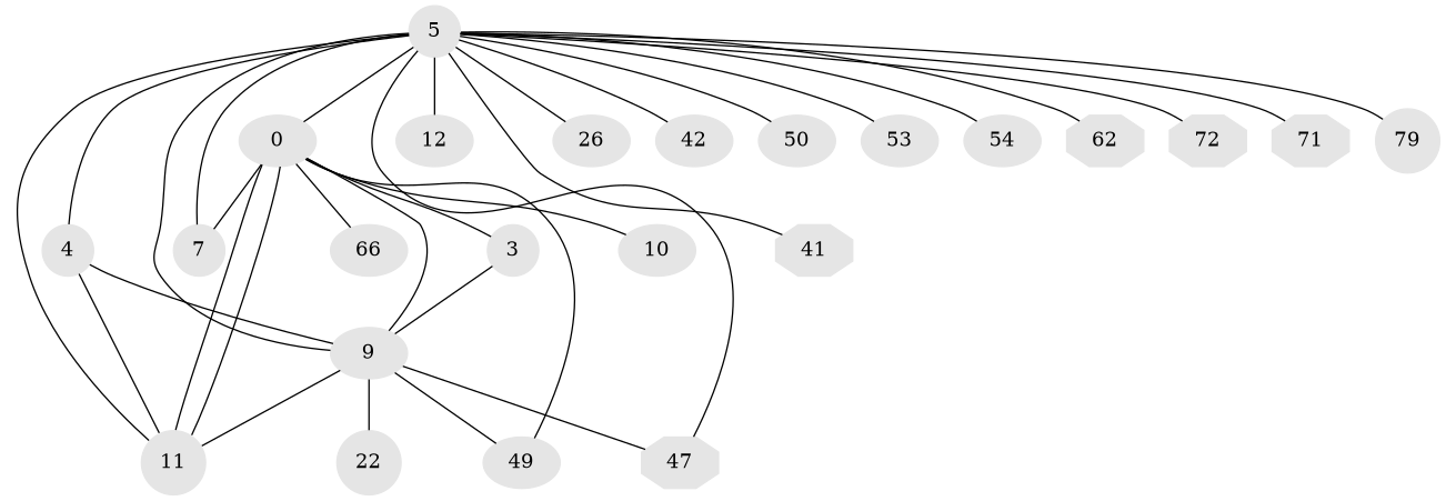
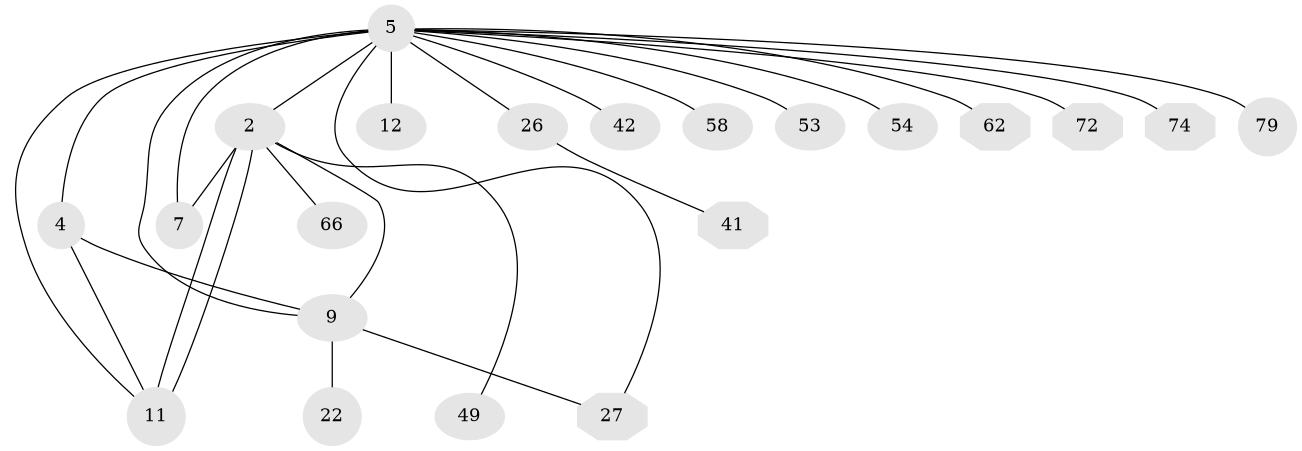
  graph {
    node [color=gray90 shape=ellipse style=filled]
    n1 [label=5 shape=circle super="+8+5+6"]
-   2 [super="+16" label=0]
+   2 [super="+16"]
    4 [shape=circle]
    7 [shape=circle super="+49+56"]
    9 [super="+17"]
    11 [shape=circle super="+48+44+38+81+58+20+29"]
    12 [super="+30"]
    26 [super="+28"]
-   27 [shape=octagon label=47]
+   27 [shape=octagon]
    41 [shape=octagon]
    42
-   50
+   50 [label=58]
    53
    54
    62 [shape=octagon]
    72 [shape=octagon]
-   74 [shape=octagon label=71]
+   74 [shape=octagon]
    79 [shape=circle]
-   3 [shape=circle super="+15+18"]
-   10
    n21 [label=49 super="+46"]
    66
    22 [shape=circle]
    n1 -- 2 [weight=2]
    n1 -- 4
    n1 -- 7
    n1 -- 9 [weight=3]
    n1 -- 11 [weight=4]
    n1 -- 12 [weight=2]
    n1 -- 26 [weight=3]
    n1 -- 27
-   n1 -- 41
+   26 -- 41
    n1 -- 42
    n1 -- 50
    n1 -- 53
    n1 -- 54
    n1 -- 62
    n1 -- 72
    n1 -- 74
    n1 -- 79
    2 -- 7 [weight=2]
    2 -- 9
    2 -- 11 [weight=2]
    2 -- 11
-   2 -- 3
-   2 -- 10
    2 -- n21
    2 -- 66
    4 -- 9
    4 -- 11
-   9 -- 11 [weight=2]
    9 -- 27
-   9 -- n21
    9 -- 22
-   3 -- 9
  }
